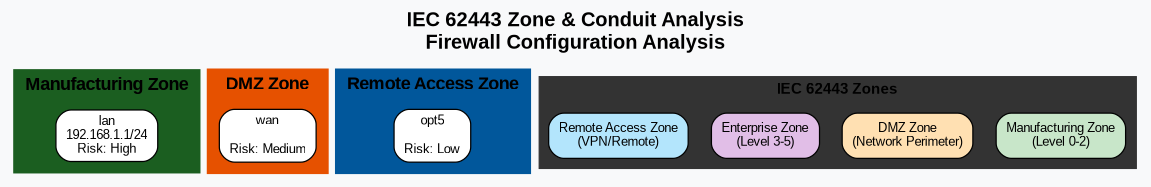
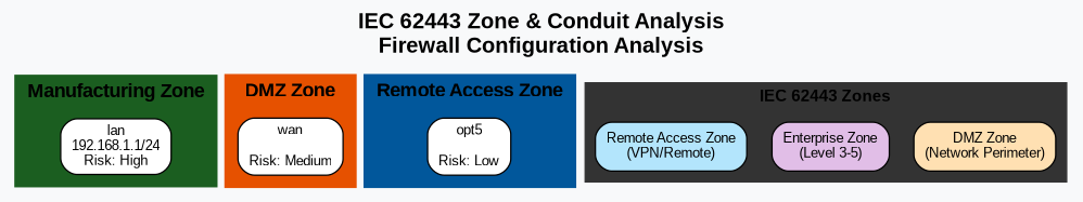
  digraph {
    bgcolor="#f8f9fa"
    fontname="Arial Bold"
    fontsize=16
    label="IEC 62443 Zone & Conduit Analysis\nFirewall Configuration Analysis"
    labelloc=t
    rankdir=TB
    node [fillcolor=white fontname=Arial fontsize=10 shape=box style="filled,rounded"]
    n1 [label="lan\n192.168.1.1/24\nRisk: High" style="rounded,filled"]
    n2 [label="wan\n\nRisk: Medium" style="rounded,filled"]
    n3 [label="opt5\n\nRisk: Low" style="rounded,filled"]
-   n4 [fillcolor="#c8e6c9" label="Manufacturing Zone\n(Level 0-2)"]
    n5 [fillcolor="#ffe0b2" label="DMZ Zone\n(Network Perimeter)"]
    n6 [fillcolor="#e1bee7" label="Enterprise Zone\n(Level 3-5)"]
    n7 [fillcolor="#b3e5fc" label="Remote Access Zone\n(VPN/Remote)"]
    subgraph cluster_1 {
      bgcolor="#c8e6c9"
      color="#1b5e20"
      fontsize=14
      label="Manufacturing Zone"
      penwidth=3
      style="filled,bold"
      n1
    }
    subgraph cluster_2 {
      bgcolor="#ffe0b2"
      color="#e65100"
      fontsize=14
      label="DMZ Zone"
      penwidth=3
      style="filled,bold"
      n2
    }
    subgraph cluster_3 {
      bgcolor="#b3e5fc"
      color="#01579b"
      fontsize=14
      label="Remote Access Zone"
      penwidth=3
      style="filled,bold"
      n3
    }
    subgraph cluster_4 {
      bgcolor="#ffffff"
      color="#333333"
      fontsize=12
      label="IEC 62443 Zones"
      style=filled
-     n4
      n5
      n6
      n7
    }
  }
